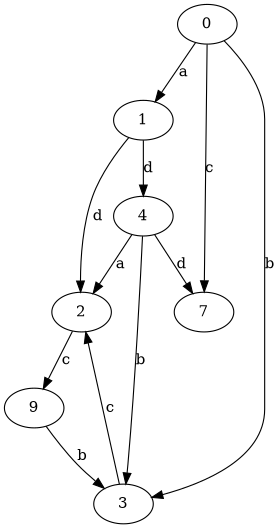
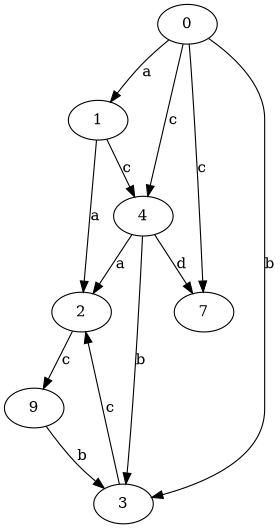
  strict digraph {
    1
    2
    4
    n4 [label=9]
    3
    7
    0
-   1 -> 2 [label=d]
-   1 -> 4 [label=d]
+   1 -> 2 [label=a]
+   1 -> 4 [label=c]
    2 -> n4 [label=c]
    4 -> 2 [label=a]
    4 -> 3 [label=b]
    4 -> 7 [label=d]
    n4 -> 3 [label=b]
    3 -> 2 [label=c]
    0 -> 1 [label=a]
+   0 -> 4 [label=c]
    0 -> 3 [label=b]
    0 -> 7 [label=c]
  }
